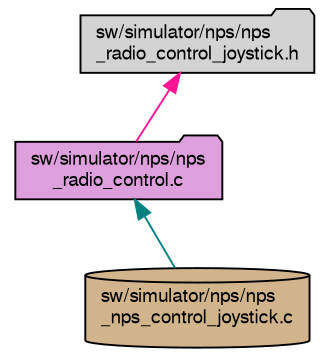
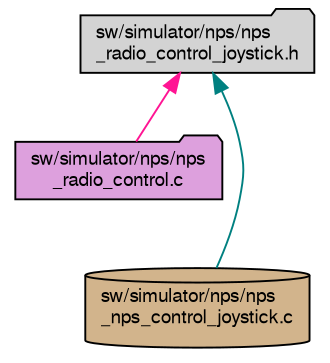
  digraph {
    node [color=black fontname=FreeSans fontsize=10 shape=folder style=filled]
    edge [dir=back fontname=FreeSans fontsize=10 labelfontname=FreeSans labelfontsize=10 style=solid]
    n1 [fillcolor=lightgrey fontcolor=black height=0.2 label="sw/simulator/nps/nps\l_radio_control_joystick.h" width=0.4]
    n2 [fillcolor=plum height=0.2 label="sw/simulator/nps/nps\l_radio_control.c" width=0.4]
    n3 [fillcolor=tan height=0.2 label="sw/simulator/nps/nps\l_nps_control_joystick.c" shape=cylinder width=0.4]
    n1 -> n2 [color=deeppink]
-   n2 -> n3 [color=teal]
+   n1 -> n3 [color=teal]
  }
